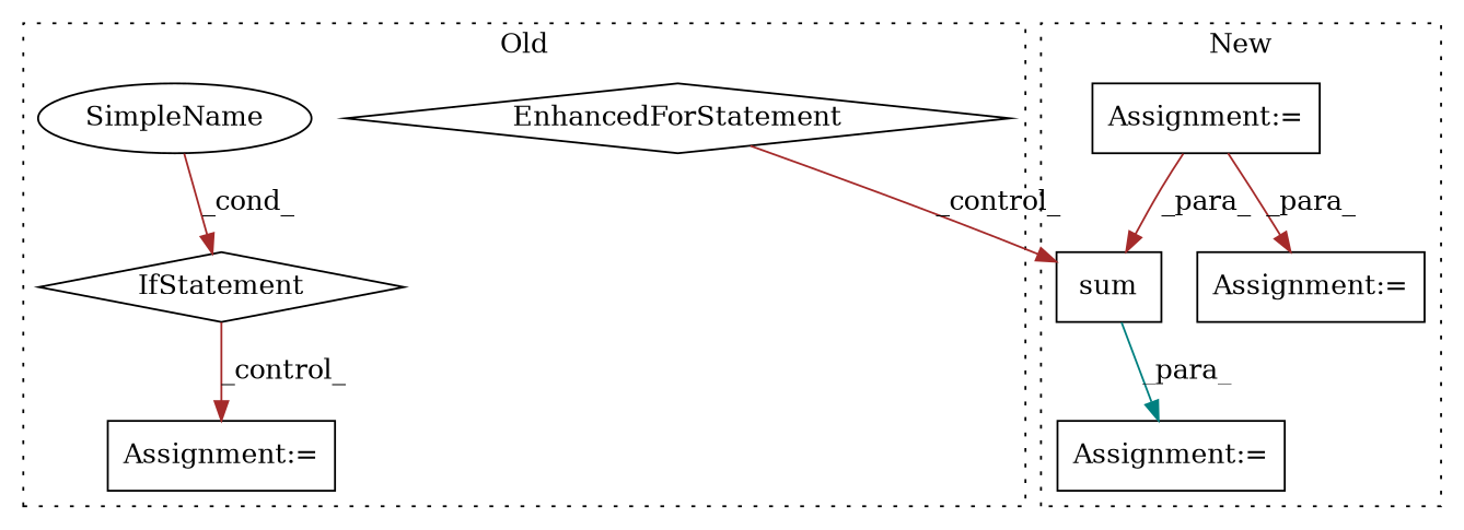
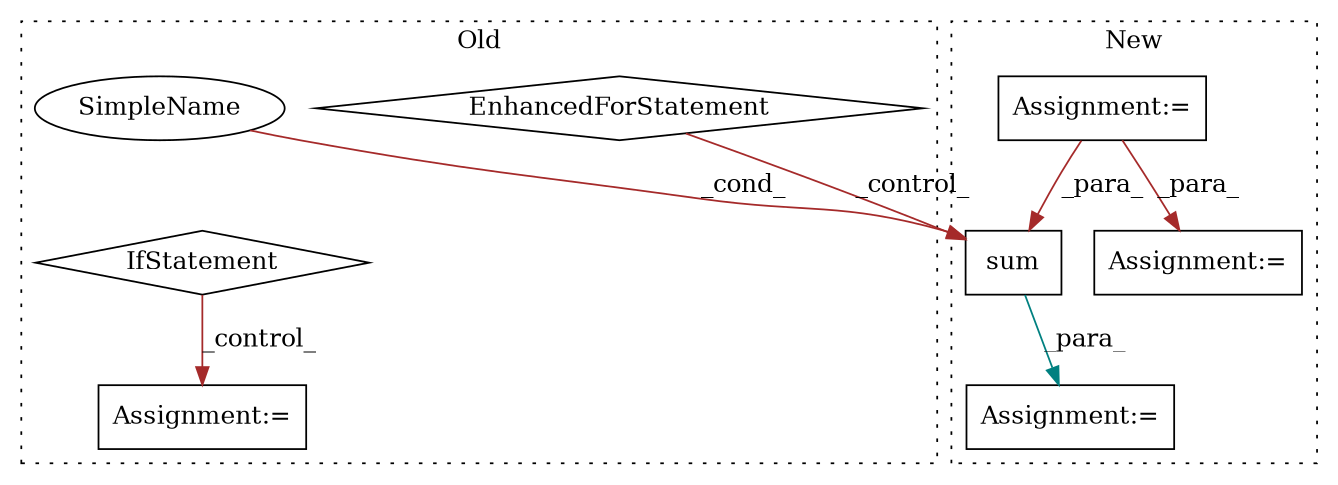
  digraph {
    node [a=7 l=1 shape=box]
    edge [color=brown]
    n1 [a=25 l="4,2" label=IfStatement s="665,679" shape=diamond]
    n2 [l=2 label="Assignment:=" s=693]
    n3 [a=42 label=SimpleName shape=ellipse l=""]
    n4 [a=70 l="67,2" label=EnhancedForStatement s="547,639" shape=diamond]
    n5 [a=32 l="4,1" label=sum s="461,509"]
    n6 [label="Assignment:=" s=454]
    n7 [label="Assignment:=" s=255]
    n8 [label="Assignment:=" s=390]
    subgraph cluster_1 {
      label=Old
      style=dotted
      n1
      n2
      n3
      n4
    }
    subgraph cluster_2 {
      label=New
      style=dotted
      n5
      n6
      n7
      n8
    }
    n1 -> n2 [label=_control_]
-   n3 -> n1 [label=_cond_]
+   n3 -> n5 [label=_cond_]
    n4 -> n5 [label=_control_]
    n5 -> n6 [color=teal label=_para_]
    n7 -> n5 [label=_para_]
    n7 -> n8 [label=_para_]
  }
